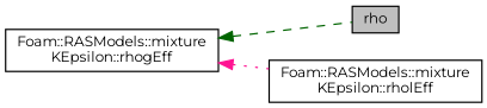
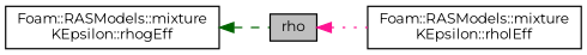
  digraph {
    fontname=Montserrat
    rankdir=LR
    node [color=black fontname=Montserrat fontsize=10 shape=record]
    edge [dir=back fontname=Montserrat fontsize=10 labelfontname=Helvetica labelfontsize=10]
    n1 [fillcolor=grey75 fontcolor=black height=0.2 label=rho style=filled width=0.4]
    n2 [height=0.2 label="Foam::RASModels::mixture\lKEpsilon::rholEff" width=0.4]
    n3 [height=0.2 label="Foam::RASModels::mixture\lKEpsilon::rhogEff" width=0.4]
-   n3 -> n2 [color=deeppink style=dotted]
+   n1 -> n2 [color=deeppink style=dotted]
    n3 -> n1 [color=darkgreen style=dashed]
  }
